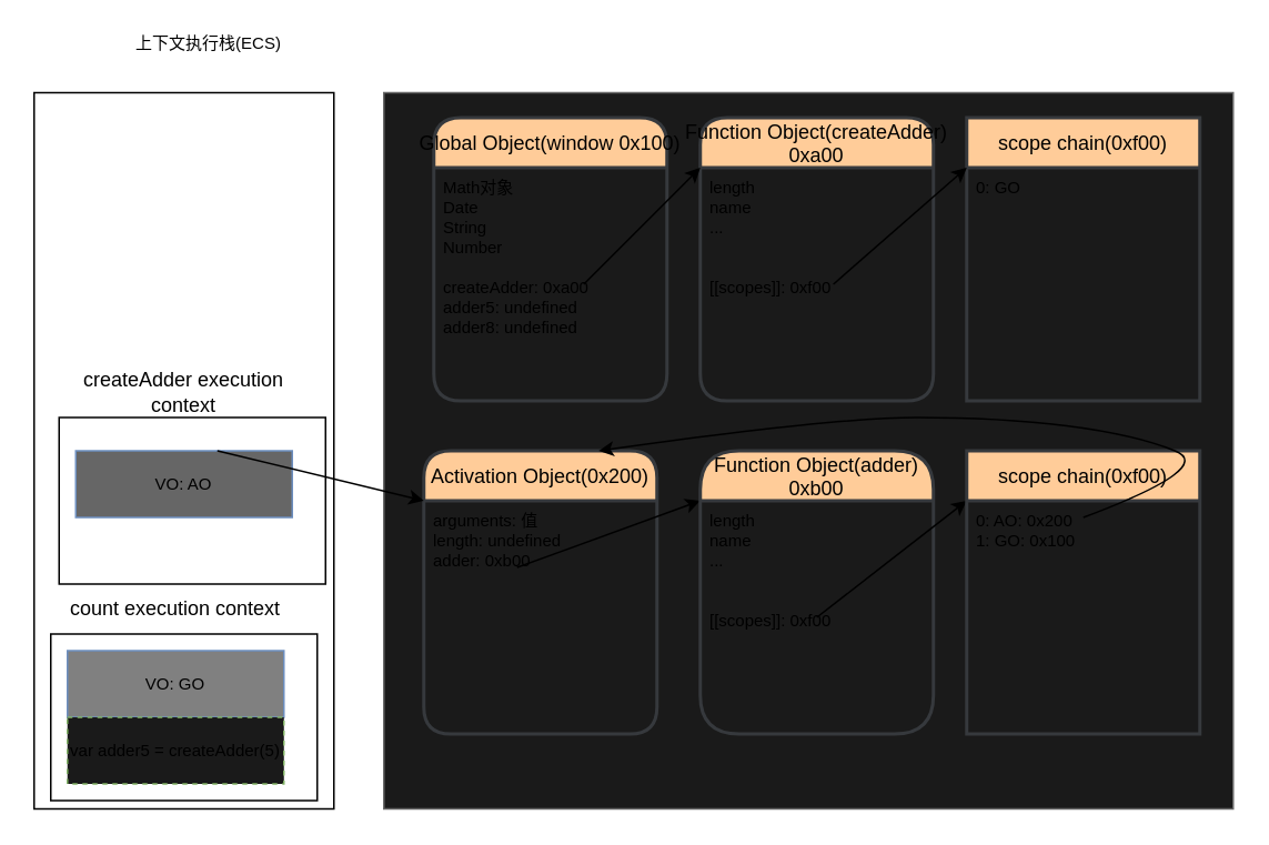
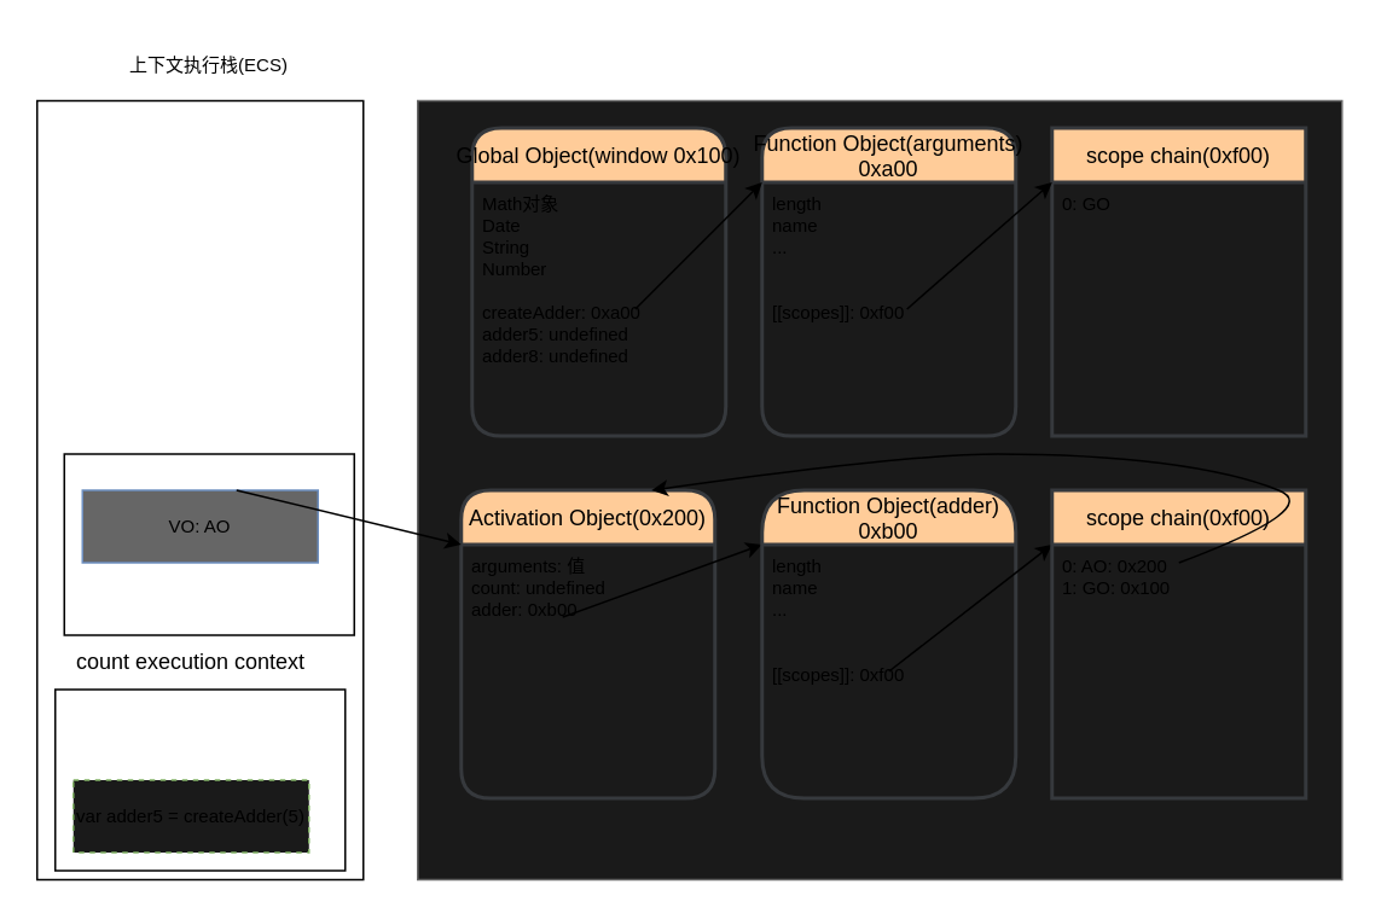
  <mxCell id="0" />
  <mxCell id="1" parent="0" />
  <mxCell id="2" value="" style="rounded=0;whiteSpace=wrap;html=1;" parent="1" vertex="1"><mxGeometry x="20" y="55" width="180" height="430" as="geometry" /></mxCell>
  <mxCell id="3" value="" style="rounded=0;whiteSpace=wrap;html=1;fillColor=#1A1A1A;strokeColor=#666666;fontColor=#333333;" parent="1" vertex="1"><mxGeometry x="230" y="55" width="510" height="430" as="geometry" /></mxCell>
  <mxCell id="4" value="Global Object(window 0x100)" style="swimlane;childLayout=stackLayout;horizontal=1;startSize=30;horizontalStack=0;rounded=1;fontSize=12;fontStyle=0;strokeWidth=2;resizeParent=0;resizeLast=1;shadow=0;dashed=0;align=center;fillColor=#ffcc99;strokeColor=#36393d;arcSize=18;" parent="1" vertex="1"><mxGeometry x="260" y="70" width="140" height="170" as="geometry" /></mxCell>
  <mxCell id="5" value="Math对象&#10;Date&#10;String&#10;Number&#10;&#10;createAdder: 0xa00&#10;adder5: undefined&#10;adder8: undefined" style="align=left;strokeColor=none;fillColor=none;spacingLeft=4;fontSize=10;verticalAlign=top;resizable=0;rotatable=0;part=1;" parent="4" vertex="1"><mxGeometry y="30" width="140" height="140" as="geometry" /></mxCell>
- <mxCell id="6" value="上下文执行栈(ECS)" style="text;html=1;strokeColor=none;fillColor=none;align=center;verticalAlign=middle;whiteSpace=wrap;rounded=0;fontSize=10;" parent="1" vertex="1"><mxGeometry x="80" y="10" width="90" height="30" as="geometry" /></mxCell>
+ <mxCell id="6" value="上下文执行栈(ECS)" style="text;html=1;strokeColor=none;fillColor=none;align=center;verticalAlign=middle;whiteSpace=wrap;rounded=0;fontSize=10;" parent="1" vertex="1"><mxGeometry x="70" y="20" width="90" height="30" as="geometry" /></mxCell>
  <mxCell id="7" value="" style="rounded=0;whiteSpace=wrap;html=1;fontSize=10;" parent="1" vertex="1"><mxGeometry x="30" y="380" width="160" height="100" as="geometry" /></mxCell>
- <mxCell id="8" value="VO: GO" style="rounded=0;whiteSpace=wrap;html=1;fontSize=10;fillColor=#808080;strokeColor=#6c8ebf;" parent="1" vertex="1"><mxGeometry x="40" y="390" width="130" height="40" as="geometry" /></mxCell>
  <mxCell id="9" value="var adder5 = createAdder(5)" style="rounded=0;whiteSpace=wrap;html=1;fontSize=10;fillColor=#1A1A1A;strokeColor=#82b366;dashed=1;" parent="1" vertex="1"><mxGeometry x="40" y="430" width="130" height="40" as="geometry" /></mxCell>
- <mxCell id="10" value="Function Object(createAdder)&#10;0xa00" style="swimlane;childLayout=stackLayout;horizontal=1;startSize=30;horizontalStack=0;rounded=1;fontSize=12;fontStyle=0;strokeWidth=2;resizeParent=0;resizeLast=1;shadow=0;dashed=0;align=center;fillColor=#ffcc99;strokeColor=#36393d;arcSize=18;" parent="1" vertex="1"><mxGeometry x="420" y="70" width="140" height="170" as="geometry" /></mxCell>
+ <mxCell id="10" value="Function Object(arguments)&#10;0xa00" style="swimlane;childLayout=stackLayout;horizontal=1;startSize=30;horizontalStack=0;rounded=1;fontSize=12;fontStyle=0;strokeWidth=2;resizeParent=0;resizeLast=1;shadow=0;dashed=0;align=center;fillColor=#ffcc99;strokeColor=#36393d;arcSize=18;" parent="1" vertex="1"><mxGeometry x="420" y="70" width="140" height="170" as="geometry" /></mxCell>
  <mxCell id="11" value="length&#10;name&#10;...&#10;&#10;&#10;[[scopes]]: 0xf00" style="align=left;strokeColor=none;fillColor=none;spacingLeft=4;fontSize=10;verticalAlign=top;resizable=0;rotatable=0;part=1;" parent="10" vertex="1"><mxGeometry y="30" width="140" height="140" as="geometry" /></mxCell>
  <mxCell id="12" value="scope chain(0xf00)" style="swimlane;childLayout=stackLayout;horizontal=1;startSize=30;horizontalStack=0;rounded=1;fontSize=12;fontStyle=0;strokeWidth=2;resizeParent=0;resizeLast=1;shadow=0;dashed=0;align=center;fillColor=#ffcc99;strokeColor=#36393d;arcSize=0;" parent="1" vertex="1"><mxGeometry x="580" y="70" width="140" height="170" as="geometry" /></mxCell>
  <mxCell id="13" value="0: GO" style="align=left;strokeColor=none;fillColor=none;spacingLeft=4;fontSize=10;verticalAlign=top;resizable=0;rotatable=0;part=1;" parent="12" vertex="1"><mxGeometry y="30" width="140" height="140" as="geometry" /></mxCell>
  <mxCell id="14" value="" style="endArrow=classic;html=1;entryX=0;entryY=0;entryDx=0;entryDy=0;exitX=0.643;exitY=0.5;exitDx=0;exitDy=0;exitPerimeter=0;" parent="1" source="5" target="11" edge="1"><mxGeometry width="50" height="50" relative="1" as="geometry"><mxPoint x="420" y="350" as="sourcePoint" /><mxPoint x="470" y="300" as="targetPoint" /></mxGeometry></mxCell>
  <mxCell id="15" value="" style="endArrow=classic;html=1;entryX=0;entryY=0;entryDx=0;entryDy=0;exitX=0.571;exitY=0.5;exitDx=0;exitDy=0;exitPerimeter=0;" parent="1" source="11" edge="1"><mxGeometry width="50" height="50" relative="1" as="geometry"><mxPoint x="510.02" y="170" as="sourcePoint" /><mxPoint x="580" y="100" as="targetPoint" /></mxGeometry></mxCell>
  <mxCell id="16" value="count execution context" style="text;html=1;strokeColor=none;fillColor=none;align=center;verticalAlign=middle;whiteSpace=wrap;rounded=0;" parent="1" vertex="1"><mxGeometry x="30" y="350" width="150" height="30" as="geometry" /></mxCell>
- <mxCell id="17" value="createAdder execution context" style="text;html=1;strokeColor=none;fillColor=none;align=center;verticalAlign=middle;whiteSpace=wrap;rounded=0;" parent="1" vertex="1"><mxGeometry x="30" y="220" width="160" height="30" as="geometry" /></mxCell>
  <mxCell id="18" value="" style="rounded=0;whiteSpace=wrap;html=1;fontSize=10;" parent="1" vertex="1"><mxGeometry x="35" y="250" width="160" height="100" as="geometry" /></mxCell>
  <mxCell id="19" value="VO: AO" style="rounded=0;whiteSpace=wrap;html=1;fontSize=10;fillColor=#666666;strokeColor=#6c8ebf;" parent="1" vertex="1"><mxGeometry x="45" y="270" width="130" height="40" as="geometry" /></mxCell>
  <mxCell id="20" value="Activation Object(0x200)" style="swimlane;childLayout=stackLayout;horizontal=1;startSize=30;horizontalStack=0;rounded=1;fontSize=12;fontStyle=0;strokeWidth=2;resizeParent=0;resizeLast=1;shadow=0;dashed=0;align=center;fillColor=#ffcc99;strokeColor=#36393d;arcSize=18;" parent="1" vertex="1"><mxGeometry x="254" y="270" width="140" height="170" as="geometry" /></mxCell>
  <mxCell id="21" value="" style="endArrow=classic;html=1;entryX=0;entryY=0;entryDx=0;entryDy=0;exitX=0.4;exitY=0.286;exitDx=0;exitDy=0;exitPerimeter=0;" parent="20" source="22" edge="1"><mxGeometry width="50" height="50" relative="1" as="geometry"><mxPoint x="96.02" y="100" as="sourcePoint" /><mxPoint x="166" y="30" as="targetPoint" /></mxGeometry></mxCell>
- <mxCell id="22" value="arguments: 值&#10;length: undefined&#10;adder: 0xb00" style="align=left;strokeColor=none;fillColor=none;spacingLeft=4;fontSize=10;verticalAlign=top;resizable=0;rotatable=0;part=1;" parent="20" vertex="1"><mxGeometry y="30" width="140" height="140" as="geometry" /></mxCell>
+ <mxCell id="22" value="arguments: 值&#10;count: undefined&#10;adder: 0xb00" style="align=left;strokeColor=none;fillColor=none;spacingLeft=4;fontSize=10;verticalAlign=top;resizable=0;rotatable=0;part=1;" parent="20" vertex="1"><mxGeometry y="30" width="140" height="140" as="geometry" /></mxCell>
  <mxCell id="23" value="Function Object(adder)&#10;0xb00" style="swimlane;childLayout=stackLayout;horizontal=1;startSize=30;horizontalStack=0;rounded=1;fontSize=12;fontStyle=0;strokeWidth=2;resizeParent=0;resizeLast=1;shadow=0;dashed=0;align=center;fillColor=#ffcc99;strokeColor=#36393d;arcSize=26;" parent="1" vertex="1"><mxGeometry x="420" y="270" width="140" height="170" as="geometry" /></mxCell>
  <mxCell id="24" value="" style="endArrow=classic;html=1;entryX=0;entryY=0;entryDx=0;entryDy=0;exitX=0.571;exitY=0.5;exitDx=0;exitDy=0;exitPerimeter=0;" parent="23" target="28" edge="1"><mxGeometry width="50" height="50" relative="1" as="geometry"><mxPoint x="70.0" y="100" as="sourcePoint" /><mxPoint x="150.06" y="30" as="targetPoint" /></mxGeometry></mxCell>
  <mxCell id="25" value="length&#10;name&#10;...&#10;&#10;&#10;[[scopes]]: 0xf00" style="align=left;strokeColor=none;fillColor=none;spacingLeft=4;fontSize=10;verticalAlign=top;resizable=0;rotatable=0;part=1;" parent="23" vertex="1"><mxGeometry y="30" width="140" height="140" as="geometry" /></mxCell>
  <mxCell id="26" value="scope chain(0xf00)" style="swimlane;childLayout=stackLayout;horizontal=1;startSize=30;horizontalStack=0;rounded=1;fontSize=12;fontStyle=0;strokeWidth=2;resizeParent=0;resizeLast=1;shadow=0;dashed=0;align=center;fillColor=#ffcc99;strokeColor=#36393d;arcSize=0;" parent="1" vertex="1"><mxGeometry x="580" y="270" width="140" height="170" as="geometry" /></mxCell>
  <mxCell id="27" value="" style="curved=1;endArrow=classic;html=1;fontSize=10;entryX=0.75;entryY=0;entryDx=0;entryDy=0;" parent="26" target="20" edge="1"><mxGeometry width="50" height="50" relative="1" as="geometry"><mxPoint x="70" y="40" as="sourcePoint" /><mxPoint x="120" y="-10" as="targetPoint" /><Array as="points"><mxPoint x="150" y="10" /><mxPoint x="100" y="-10" /><mxPoint x="20" y="-20" /><mxPoint x="-80" y="-20" /></Array></mxGeometry></mxCell>
  <mxCell id="28" value="0: AO: 0x200&#10;1: GO: 0x100" style="align=left;strokeColor=none;fillColor=none;spacingLeft=4;fontSize=10;verticalAlign=top;resizable=0;rotatable=0;part=1;" parent="26" vertex="1"><mxGeometry y="30" width="140" height="140" as="geometry" /></mxCell>
  <mxCell id="29" value="" style="endArrow=classic;html=1;entryX=0;entryY=0;entryDx=0;entryDy=0;exitX=0.4;exitY=0.286;exitDx=0;exitDy=0;exitPerimeter=0;" parent="1" target="22" edge="1"><mxGeometry width="50" height="50" relative="1" as="geometry"><mxPoint x="130" y="270" as="sourcePoint" /><mxPoint x="240" y="229.96" as="targetPoint" /></mxGeometry></mxCell>
